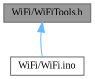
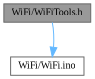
  digraph {
    fontname="Liberation Serif"
    node [fontname="Liberation Serif" fontsize=10 shape=box style=filled]
    n1 [color=gray40 fillcolor=grey60 fontcolor=black height=0.2 label="WiFi/WiFiTools.h" width=0.4]
    n2 [color=grey40 fillcolor=white height=0.2 label="WiFi/WiFi.ino" width=0.4]
-   n1 -> n2 [color=steelblue1 dir=back fontname="Liberation Serif" fontsize=10 labelfontname=Helvetica labelfontsize=10 style=solid]
+   n2 -> n1 [color=steelblue1 dir=back fontname="Liberation Serif" fontsize=10 labelfontname=Helvetica labelfontsize=10 style=solid]
  }
